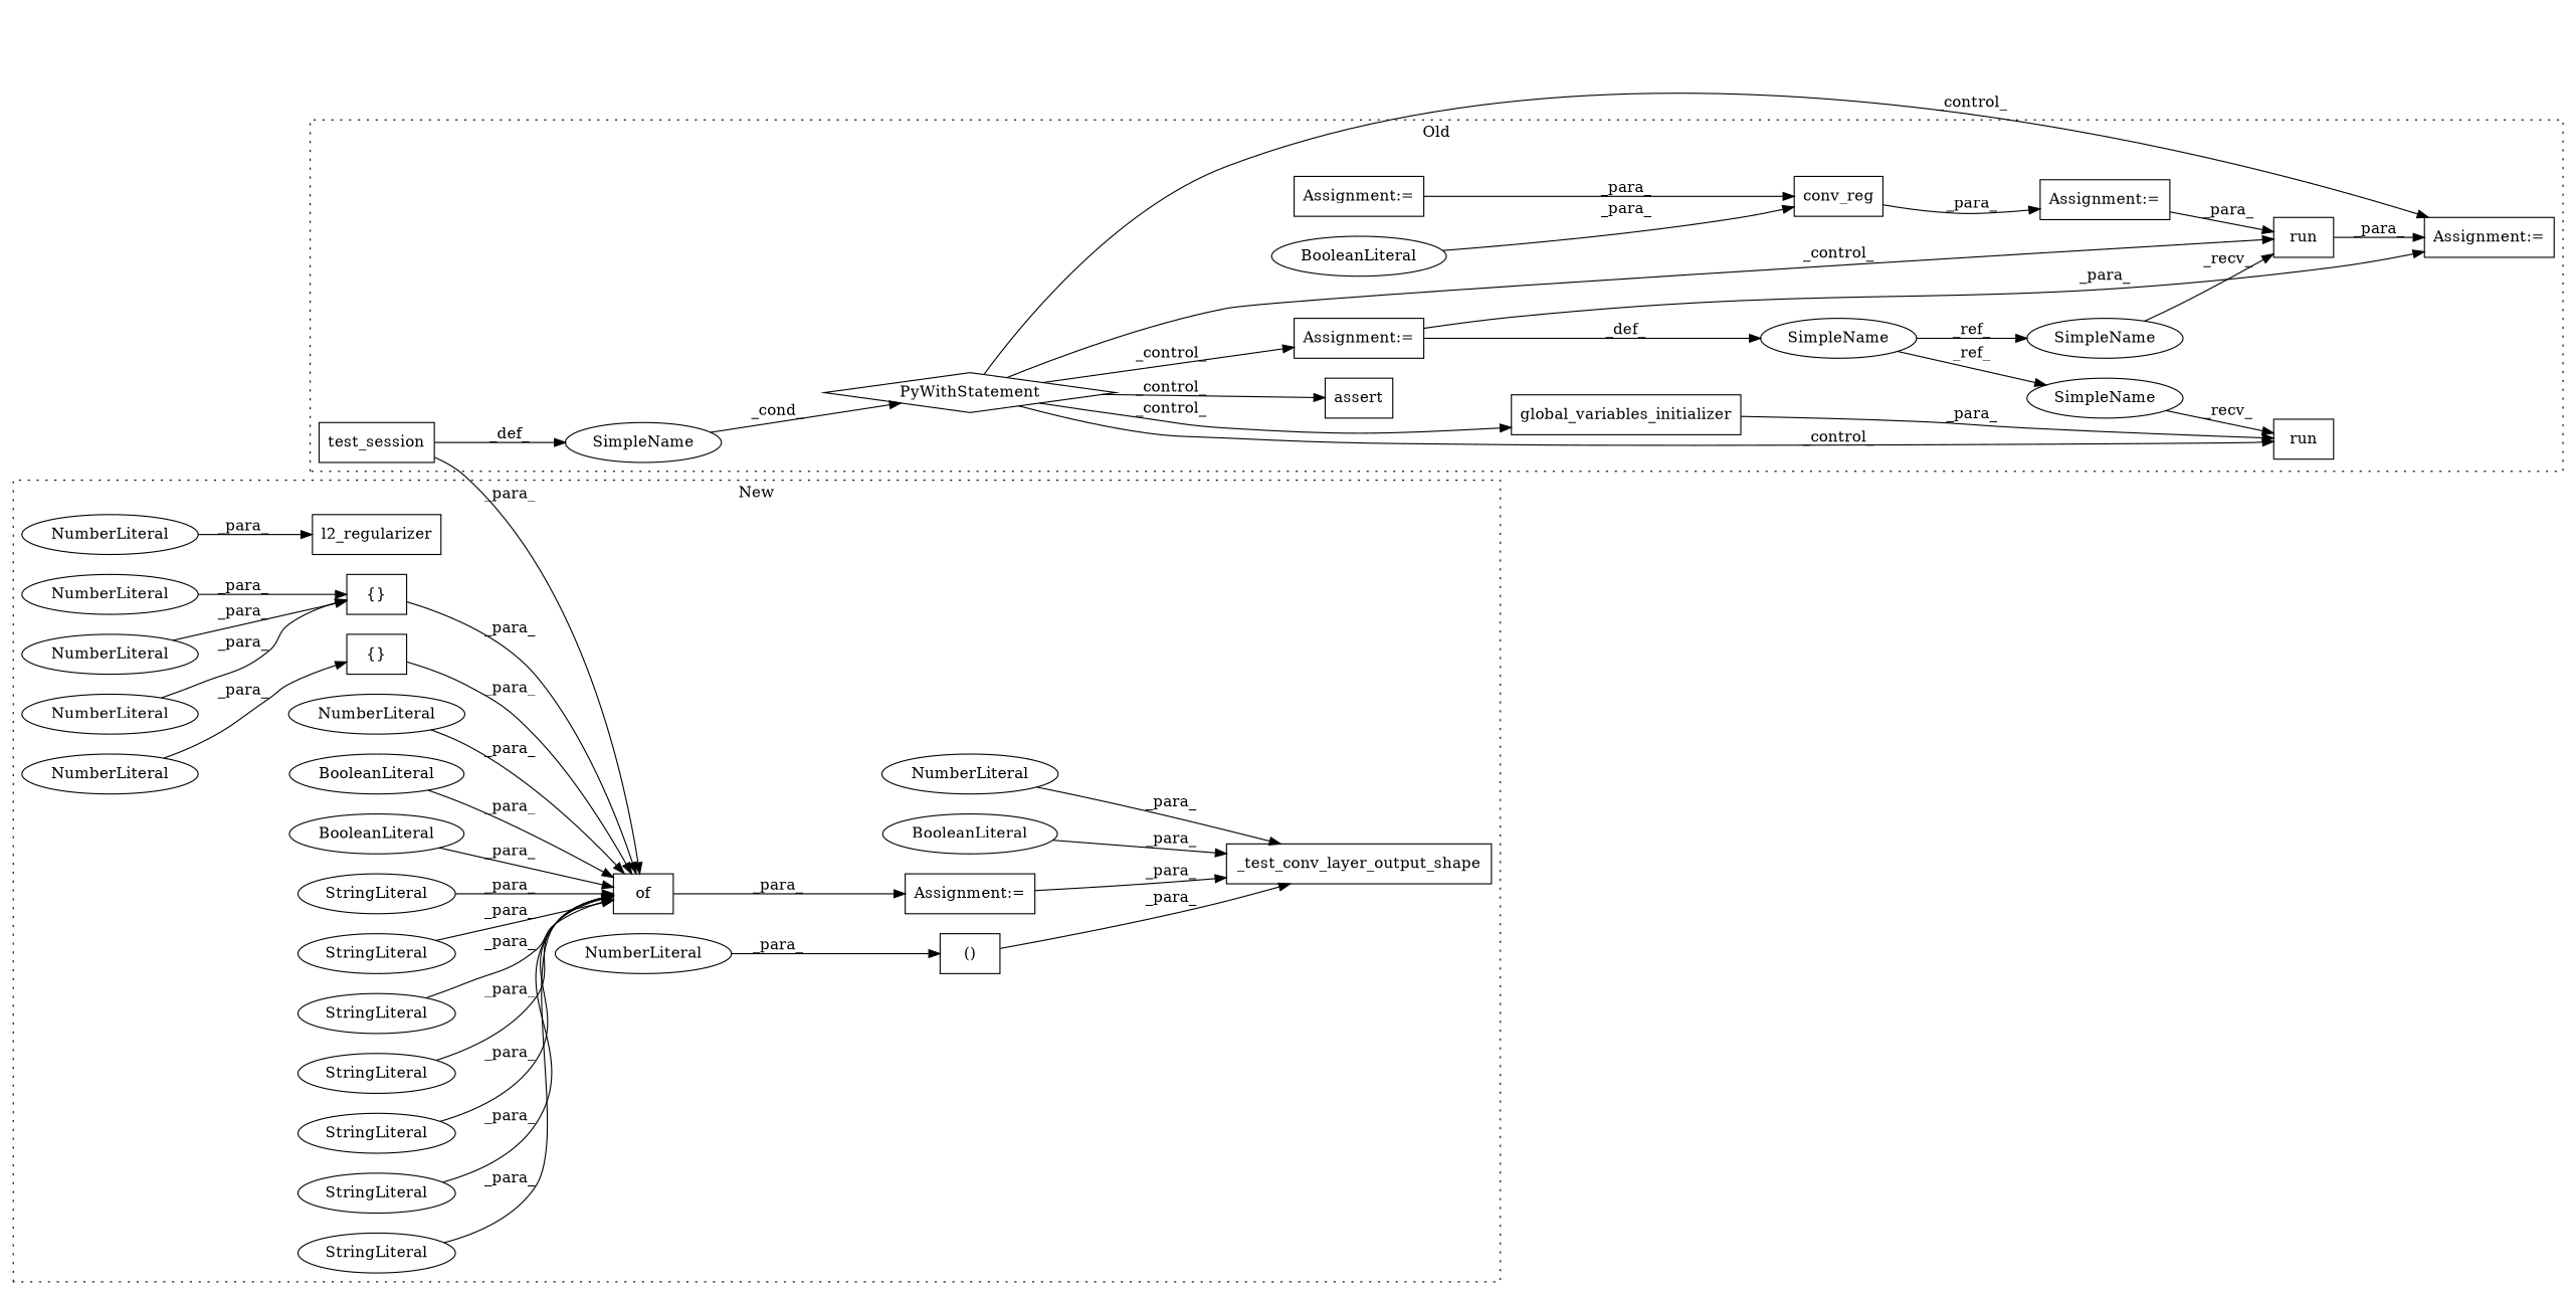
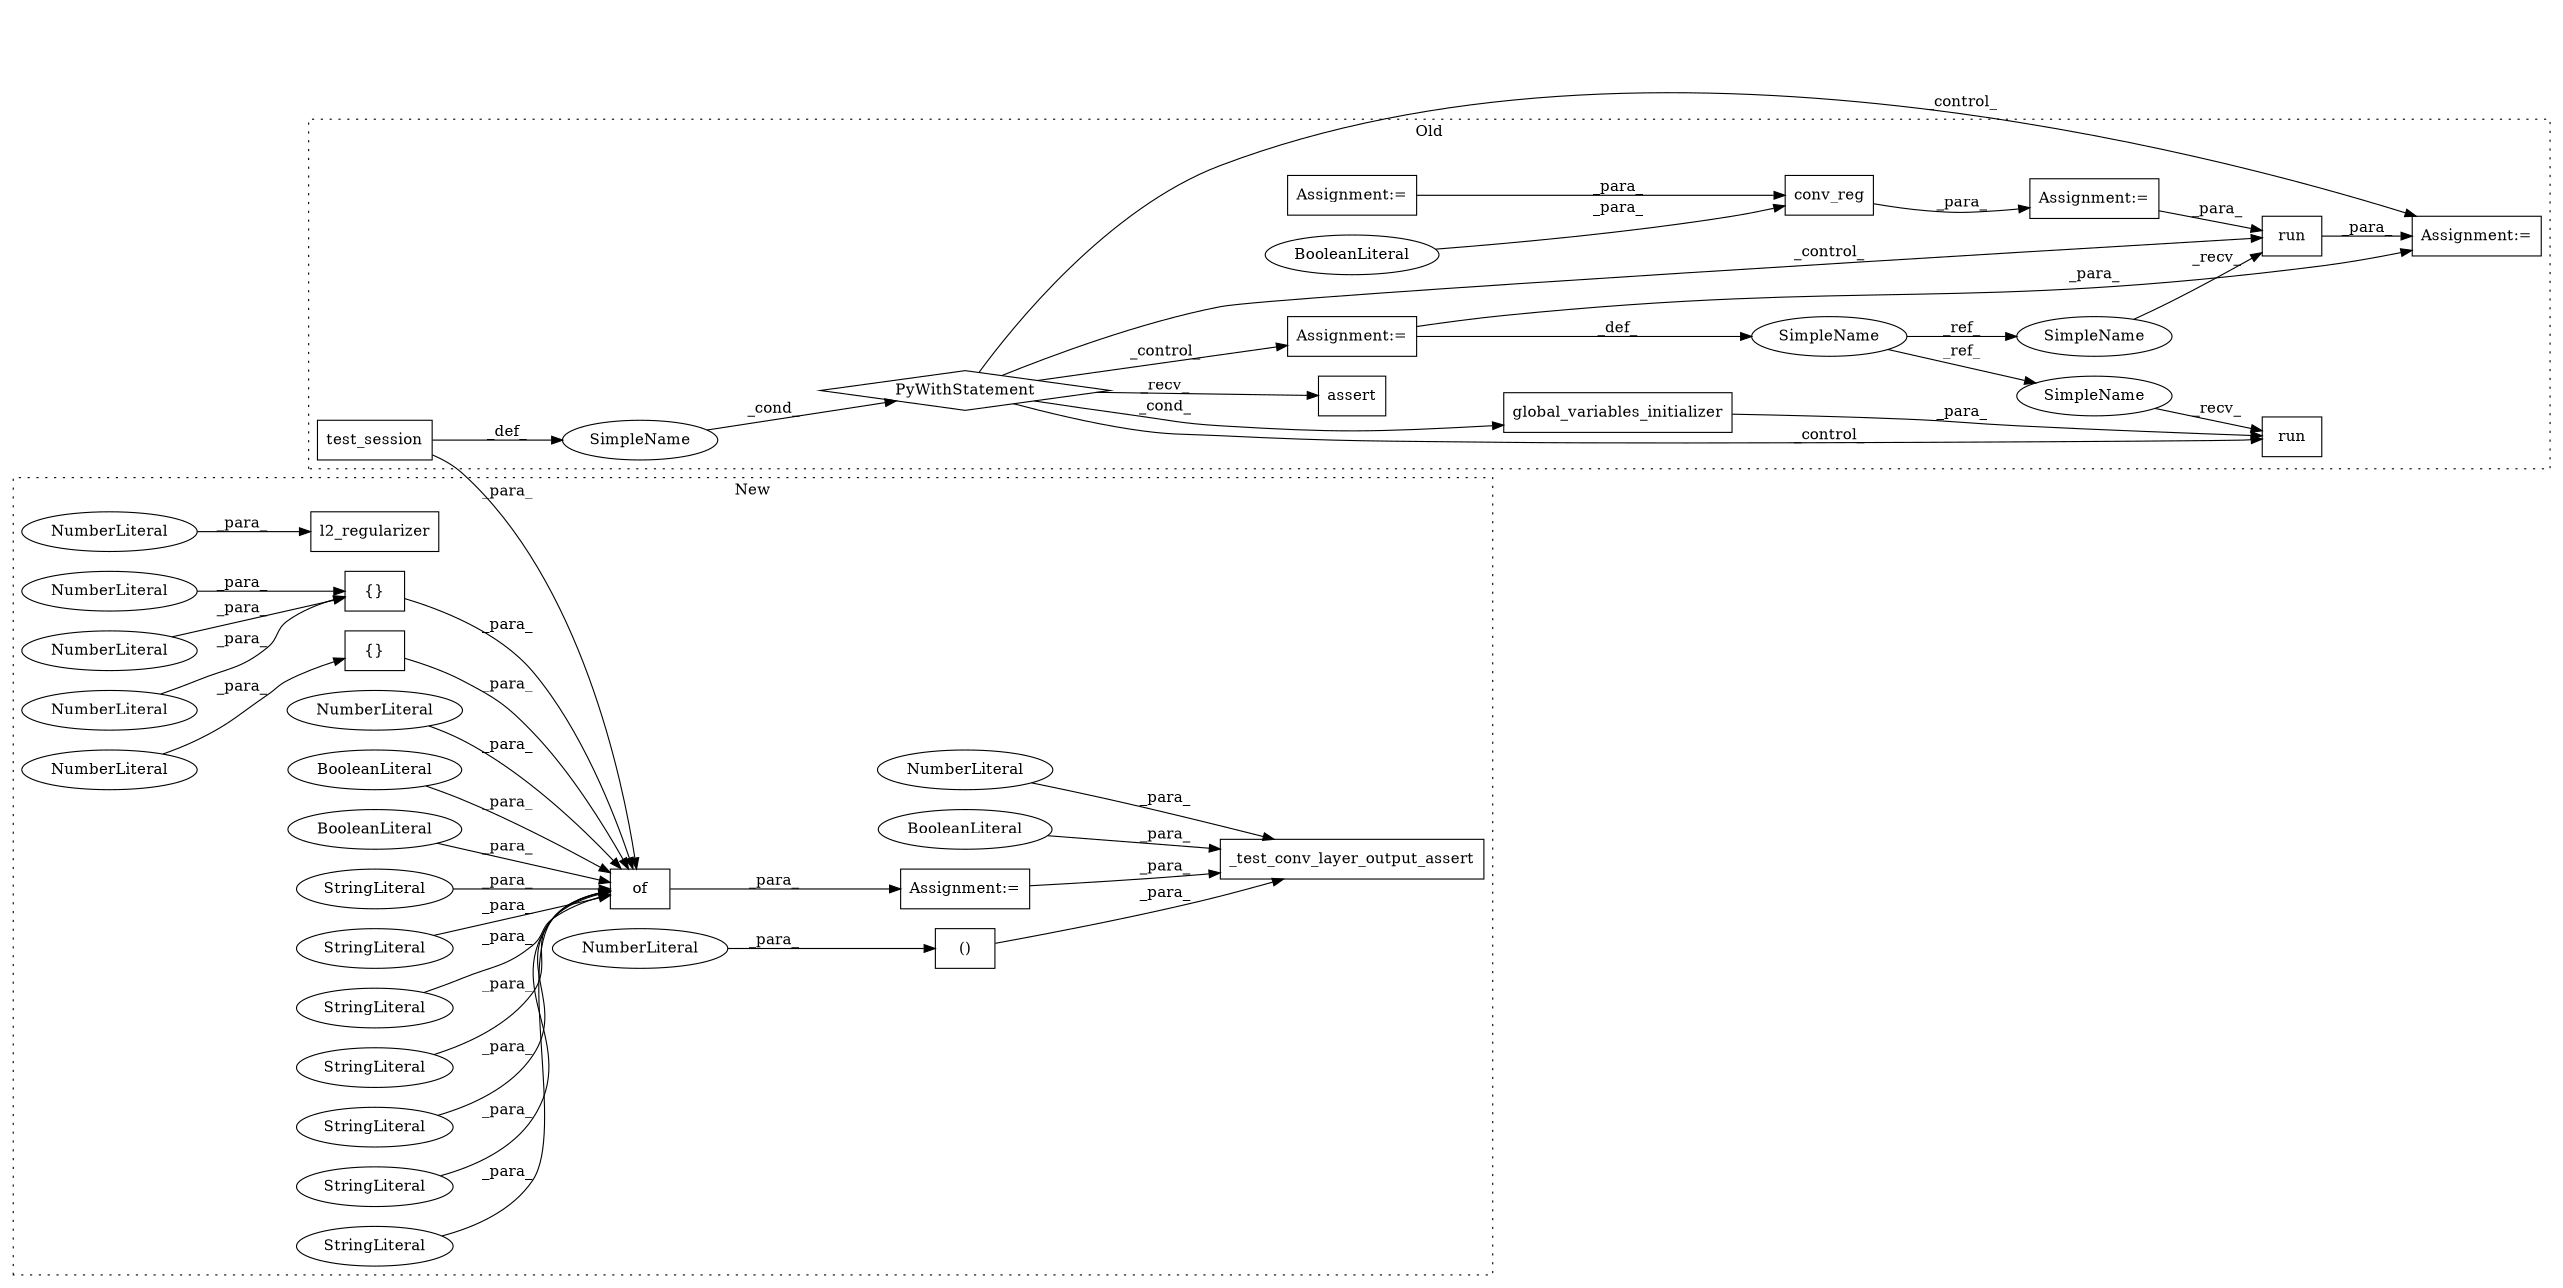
  digraph {
    rankdir=LR
    node [a=32 l=1 s=5339 shape=ellipse]
    n1 [l="22,1" label=assert s="5452,5546" shape=box]
    n2 [l=14 label=test_session s=5311 shape=box]
    n3 [a=42 label=SimpleName l="" s=""]
    n4 [a=104 l="10,2" label=PyWithStatement s="5296,5325" shape=diamond]
    n5 [l=30 label=global_variables_initializer s=5371 shape=box]
    n6 [l="4,1" label=run s="5356,5401" shape=box]
    n7 [a=42 l=4 label=SimpleName]
    n8 [l="4,1" label=run s="5422,5438" shape=box]
    n9 [l="9,1" label=conv_reg s="5250,5268" shape=box]
    n10 [a=9 l=4 label=BooleanLiteral s=5264]
    n11 [a=7 label="Assignment:=" s=5118 shape=box]
    n12 [a=7 label="Assignment:=" s=5249 shape=box]
    n13 [a=7 l=4 label="Assignment:=" shape=box]
    n14 [a=7 label="Assignment:=" s=5416 shape=box]
    n15 [a=42 l=4 label=SimpleName s=5351]
    n16 [a=42 l=4 label=SimpleName s=5417]
    n17 [l="15,1" label=l2_regularizer s="6018,6036" shape=box]
    n18 [a=34 l=3 label=NumberLiteral s=6033]
    n19 [l="3,1" label=of s="5808,6037" shape=box]
    n20 [a=34 l=2 label=NumberLiteral s=5827]
    n21 [a=4 l="1,1" label="{}" s="5879,5885" shape=box]
    n22 [a=34 label=NumberLiteral s=5884]
    n23 [a=34 label=NumberLiteral s=5882]
    n24 [a=9 l=5 label=BooleanLiteral s=5899]
    n25 [a=9 l=4 label=BooleanLiteral s=5915]
    n26 [a=45 l=9 label=StringLiteral s=5905]
    n27 [a=45 l=15 label=StringLiteral s=5940]
    n28 [a=45 l=15 label=StringLiteral s=5811]
    n29 [a=45 l=11 label=StringLiteral s=5887]
    n30 [a=45 l=8 label=StringLiteral s=5861]
    n31 [a=45 l=15 label=StringLiteral s=5989]
    n32 [a=45 l=7 label=StringLiteral s=5932]
    n33 [a=7 label="Assignment:=" s=5803 shape=box]
    n34 [a=4 l="1,1" label="{}" s="5853,5859" shape=box]
    n35 [a=34 label=NumberLiteral s=5854]
    n36 [a=34 label=NumberLiteral s=5880]
-   n37 [l="30,1" label=_test_conv_layer_output_shape s="6049,6164" shape=box]
+   n37 [l="30,1" label=_test_conv_layer_output_assert s="6049,6164" shape=box]
    n38 [a=106 l=60 label="()" s=6098 shape=box]
    n39 [a=34 l=2 label=NumberLiteral s=6112]
    n40 [a=34 label=NumberLiteral s=6079]
    n41 [a=9 l=4 label=BooleanLiteral s=6160]
    subgraph cluster_1 {
      label=Old
      style=dotted
      n1
      n2
      n3
      n4
      n5
      n6
      n7
      n8
      n9
      n10
      n11
      n12
      n13
      n14
      n15
      n16
    }
    subgraph cluster_2 {
      label=New
      style=dotted
      n17
      n18
      n19
      n20
      n21
      n22
      n23
      n24
      n25
      n26
      n27
      n28
      n29
      n30
      n31
      n32
      n33
      n34
      n35
      n36
      n37
      n38
      n39
      n40
      n41
    }
    n2 -> n3 [label=_def_]
    n2 -> n19 [label=_para_]
    n3 -> n4 [label=_cond_]
-   n4 -> n1 [label=_control_]
-   n4 -> n5 [label=_control_]
+   n4 -> n1 [label=_recv_]
+   n4 -> n5 [label=_cond_]
    n4 -> n6 [label=_control_]
    n4 -> n8 [label=_control_]
    n4 -> n13 [label=_control_]
    n4 -> n14 [label=_control_]
    n5 -> n6 [label=_para_]
    n7 -> n15 [label=_ref_]
    n7 -> n16 [label=_ref_]
    n8 -> n14 [label=_para_]
    n9 -> n12 [label=_para_]
    n10 -> n9 [label=_para_]
    n11 -> n9 [label=_para_]
    n12 -> n8 [label=_para_]
    n13 -> n7 [label=_def_]
    n13 -> n14 [label=_para_]
    n15 -> n6 [label=_recv_]
    n16 -> n8 [label=_recv_]
    n18 -> n17 [label=_para_]
    n19 -> n33 [label=_para_]
    n20 -> n19 [label=_para_]
    n21 -> n19 [label=_para_]
    n22 -> n21 [label=_para_]
    n23 -> n21 [label=_para_]
    n24 -> n19 [label=_para_]
    n25 -> n19 [label=_para_]
    n26 -> n19 [label=_para_]
    n27 -> n19 [label=_para_]
    n28 -> n19 [label=_para_]
    n29 -> n19 [label=_para_]
    n30 -> n19 [label=_para_]
    n31 -> n19 [label=_para_]
    n32 -> n19 [label=_para_]
    n33 -> n37 [label=_para_]
    n34 -> n19 [label=_para_]
    n35 -> n34 [label=_para_]
    n36 -> n21 [label=_para_]
    n38 -> n37 [label=_para_]
    n39 -> n38 [label=_para_]
    n40 -> n37 [label=_para_]
    n41 -> n37 [label=_para_]
  }
